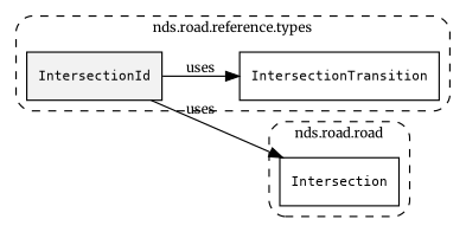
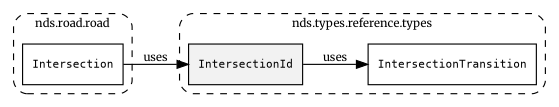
  digraph {
    fontname=Merriweather
    fontsize=10
    rankdir=LR
    node [fontname=Merriweather fontsize=10 shape=box]
    edge [fontname=Merriweather fontsize=10]
    n1 [fillcolor="#0000000D" label=<<font face="monospace"><table align="center" border="0" cellspacing="0" cellpadding="0"><tr><td href="../../../content/packages/nds.road.reference.types.html#Subtype-IntersectionId" title="Subtype defined in nds.road.reference.types">IntersectionId</td></tr></table></font>> style=filled]
    n2 [label=<<font face="monospace"><table align="center" border="0" cellspacing="0" cellpadding="0"><tr><td href="../../../content/packages/nds.road.reference.types.html#Structure-IntersectionTransition" title="Structure defined in nds.road.reference.types">IntersectionTransition</td></tr></table></font>>]
    n3 [label=<<font face="monospace"><table align="center" border="0" cellspacing="0" cellpadding="0"><tr><td href="../../../content/packages/nds.road.road.html#Structure-Intersection" title="Structure defined in nds.road.road">Intersection</td></tr></table></font>>]
    subgraph cluster_1 {
-     label="nds.road.reference.types"
+     label="nds.types.reference.types"
      style="dashed, rounded"
      n1
      n2
    }
    subgraph cluster_2 {
      label="nds.road.road"
      style="dashed, rounded"
      n3
    }
    n1 -> n2 [label=uses]
-   n1 -> n3 [label=uses]
+   n3 -> n1 [label=uses]
  }
